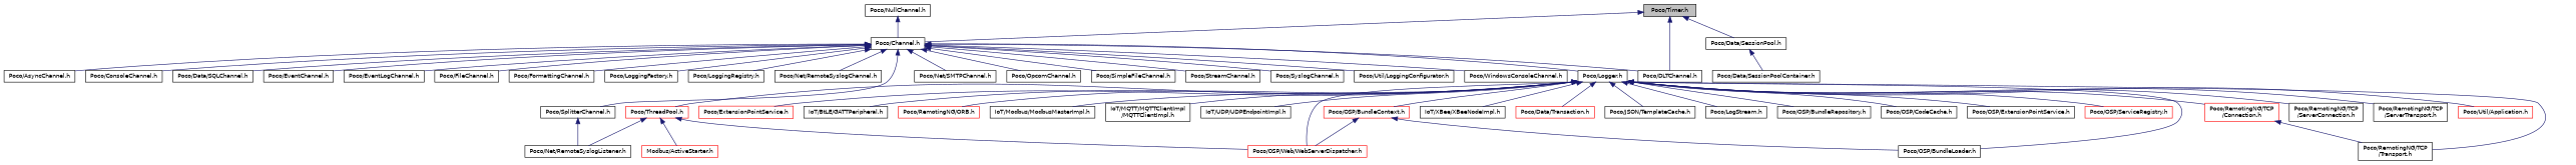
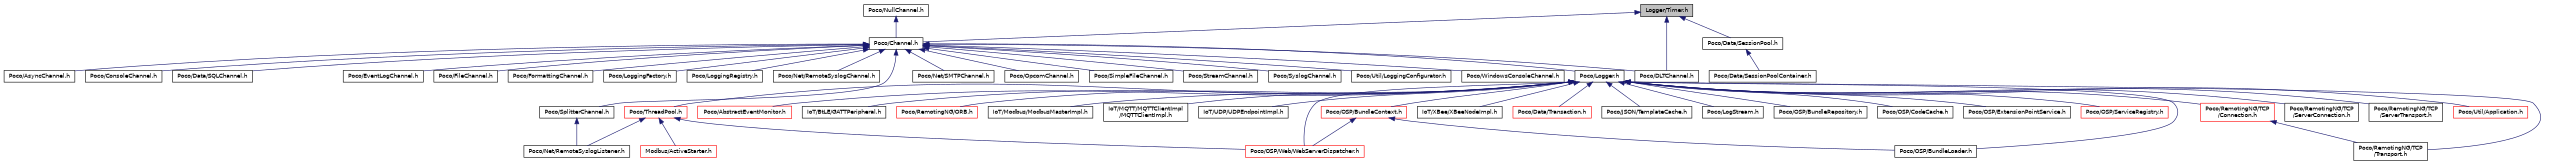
  digraph {
    node [color=black fillcolor=white fontname=Helvetica fontsize=10 shape=record style=filled]
    edge [color=midnightblue dir=back fontname=Helvetica fontsize=10 labelfontname=Helvetica labelfontsize=10 style=solid]
-   n1 [fillcolor=grey75 fontcolor=black height=0.2 label="Poco/Timer.h" width=0.4]
+   n1 [fillcolor=grey75 fontcolor=black height=0.2 label="Logger/Timer.h" width=0.4]
    n2 [height=0.2 label="Poco/Channel.h" width=0.4]
    n3 [height=0.2 label="Poco/DLTChannel.h" width=0.4]
    n4 [height=0.2 label="Poco/Data/SessionPool.h" width=0.4]
    n5 [height=0.2 label="Poco/Logger.h" width=0.4]
    n6 [height=0.2 label="Poco/AsyncChannel.h" width=0.4]
    n7 [height=0.2 label="Poco/ConsoleChannel.h" width=0.4]
    n8 [height=0.2 label="Poco/Data/SQLChannel.h" width=0.4]
-   n9 [height=0.2 label="Poco/EventChannel.h" width=0.4]
    n10 [height=0.2 label="Poco/EventLogChannel.h" width=0.4]
    n11 [height=0.2 label="Poco/FileChannel.h" width=0.4]
    n12 [height=0.2 label="Poco/FormattingChannel.h" width=0.4]
    n13 [height=0.2 label="Poco/LoggingFactory.h" width=0.4]
    n14 [height=0.2 label="Poco/LoggingRegistry.h" width=0.4]
    n15 [height=0.2 label="Poco/Net/RemoteSyslogChannel.h" width=0.4]
    n16 [height=0.2 label="Poco/SplitterChannel.h" width=0.4]
    n17 [height=0.2 label="Poco/Net/SMTPChannel.h" width=0.4]
    n18 [height=0.2 label="Poco/OpcomChannel.h" width=0.4]
    n19 [height=0.2 label="Poco/SimpleFileChannel.h" width=0.4]
    n20 [height=0.2 label="Poco/StreamChannel.h" width=0.4]
    n21 [height=0.2 label="Poco/SyslogChannel.h" width=0.4]
    n22 [height=0.2 label="Poco/Util/LoggingConfigurator.h" width=0.4]
    n23 [height=0.2 label="Poco/WindowsConsoleChannel.h" width=0.4]
    n24 [height=0.2 label="Poco/Data/SessionPoolContainer.h" width=0.4]
    n25 [color=red height=0.2 label="Poco/ThreadPool.h" width=0.4]
    n26 [color=red height=0.2 label="Poco/OSP/Web/WebServerDispatcher.h" width=0.4]
-   n27 [color=red height=0.2 label="Poco/ExtensionPointService.h" width=0.4]
+   n27 [color=red height=0.2 label="Poco/AbstractEventMonitor.h" width=0.4]
    n28 [height=0.2 label="IoT/BtLE/GATTPeripheral.h" width=0.4]
    n29 [color=red height=0.2 label="Poco/RemotingNG/ORB.h" width=0.4]
    n30 [height=0.2 label="IoT/Modbus/ModbusMasterImpl.h" width=0.4]
    n31 [height=0.2 label="IoT/MQTT/MQTTClientImpl\l/MQTTClientImpl.h" width=0.4]
    n32 [height=0.2 label="IoT/UDP/UDPEndpointImpl.h" width=0.4]
    n33 [color=red height=0.2 label="Poco/OSP/BundleContext.h" width=0.4]
    n34 [height=0.2 label="Poco/OSP/BundleLoader.h" width=0.4]
    n35 [height=0.2 label="IoT/XBee/XBeeNodeImpl.h" width=0.4]
    n36 [color=red height=0.2 label="Poco/Data/Transaction.h" width=0.4]
    n37 [height=0.2 label="Poco/JSON/TemplateCache.h" width=0.4]
    n38 [height=0.2 label="Poco/LogStream.h" width=0.4]
    n39 [height=0.2 label="Poco/OSP/BundleRepository.h" width=0.4]
    n40 [height=0.2 label="Poco/OSP/CodeCache.h" width=0.4]
    n41 [height=0.2 label="Poco/OSP/ExtensionPointService.h" width=0.4]
    n42 [color=red height=0.2 label="Poco/OSP/ServiceRegistry.h" width=0.4]
    n43 [color=red height=0.2 label="Poco/RemotingNG/TCP\l/Connection.h" width=0.4]
    n44 [height=0.2 label="Poco/RemotingNG/TCP\l/Transport.h" width=0.4]
    n45 [height=0.2 label="Poco/RemotingNG/TCP\l/ServerConnection.h" width=0.4]
    n46 [height=0.2 label="Poco/RemotingNG/TCP\l/ServerTransport.h" width=0.4]
    n47 [color=red height=0.2 label="Poco/Util/Application.h" width=0.4]
    n48 [height=0.2 label="Poco/Net/RemoteSyslogListener.h" width=0.4]
    n49 [height=0.2 label="Poco/NullChannel.h" width=0.4]
    n50 [color=red height=0.2 label="Modbus/ActiveStarter.h" width=0.4]
    n1 -> n2
    n1 -> n3
    n1 -> n4
    n2 -> n3
    n2 -> n5
    n2 -> n6
    n2 -> n7
    n2 -> n8
-   n2 -> n9
    n2 -> n10
    n2 -> n11
    n2 -> n12
    n2 -> n13
    n2 -> n14
    n2 -> n15
    n2 -> n16
    n2 -> n17
    n2 -> n18
    n2 -> n19
    n2 -> n20
    n2 -> n21
    n2 -> n22
    n2 -> n23
    n4 -> n24
    n5 -> n25
    n5 -> n26
    n5 -> n27
    n5 -> n28
    n5 -> n29
    n5 -> n30
    n5 -> n31
    n5 -> n32
    n5 -> n33
    n5 -> n34
    n5 -> n35
    n5 -> n36
    n5 -> n37
    n5 -> n38
    n5 -> n39
    n5 -> n40
    n5 -> n41
    n5 -> n42
    n5 -> n43
    n5 -> n44
    n5 -> n45
    n5 -> n46
    n5 -> n47
    n16 -> n48
    n25 -> n26
    n25 -> n48
    n25 -> n50
    n33 -> n26
    n33 -> n34
    n43 -> n44
    n49 -> n2
  }
